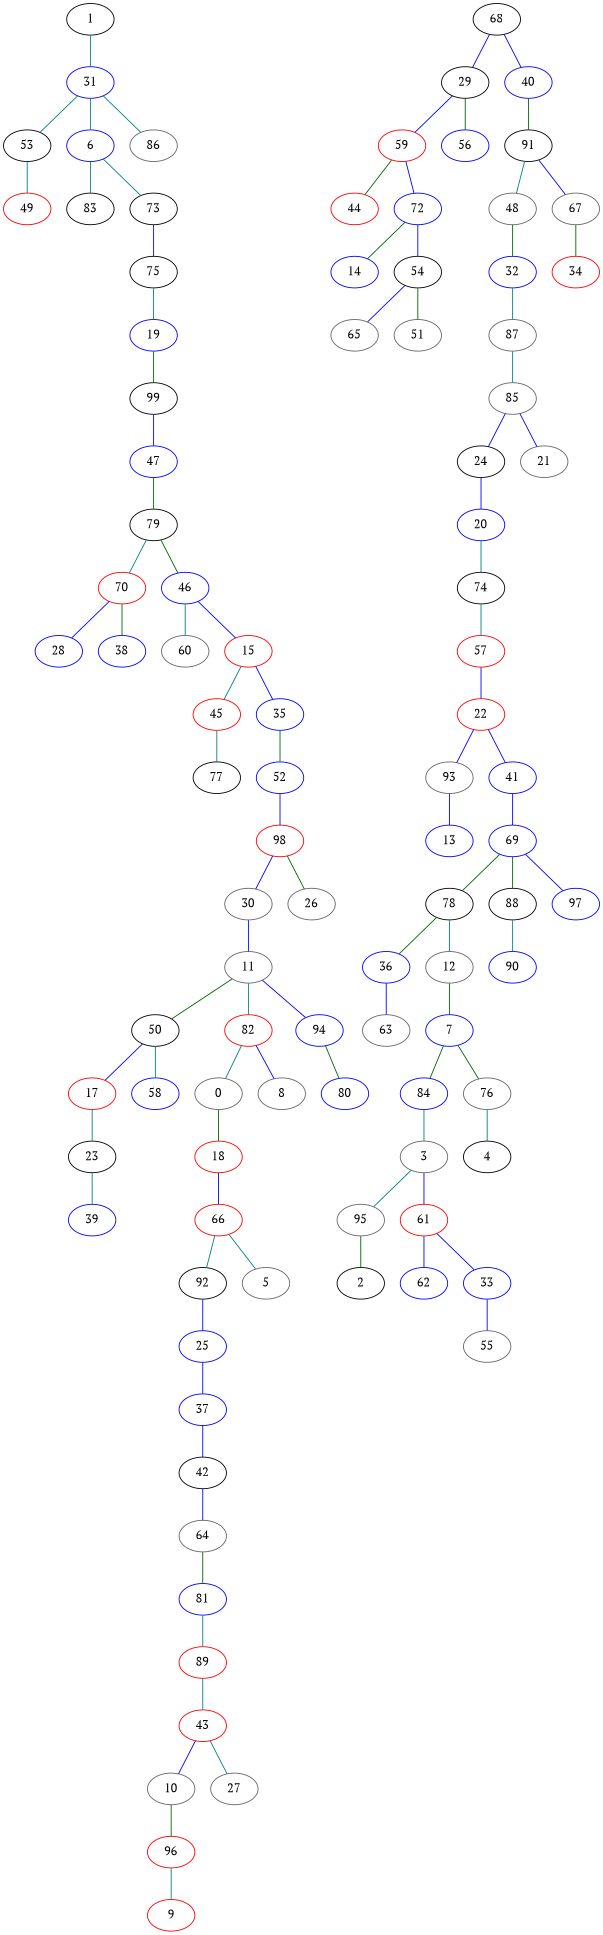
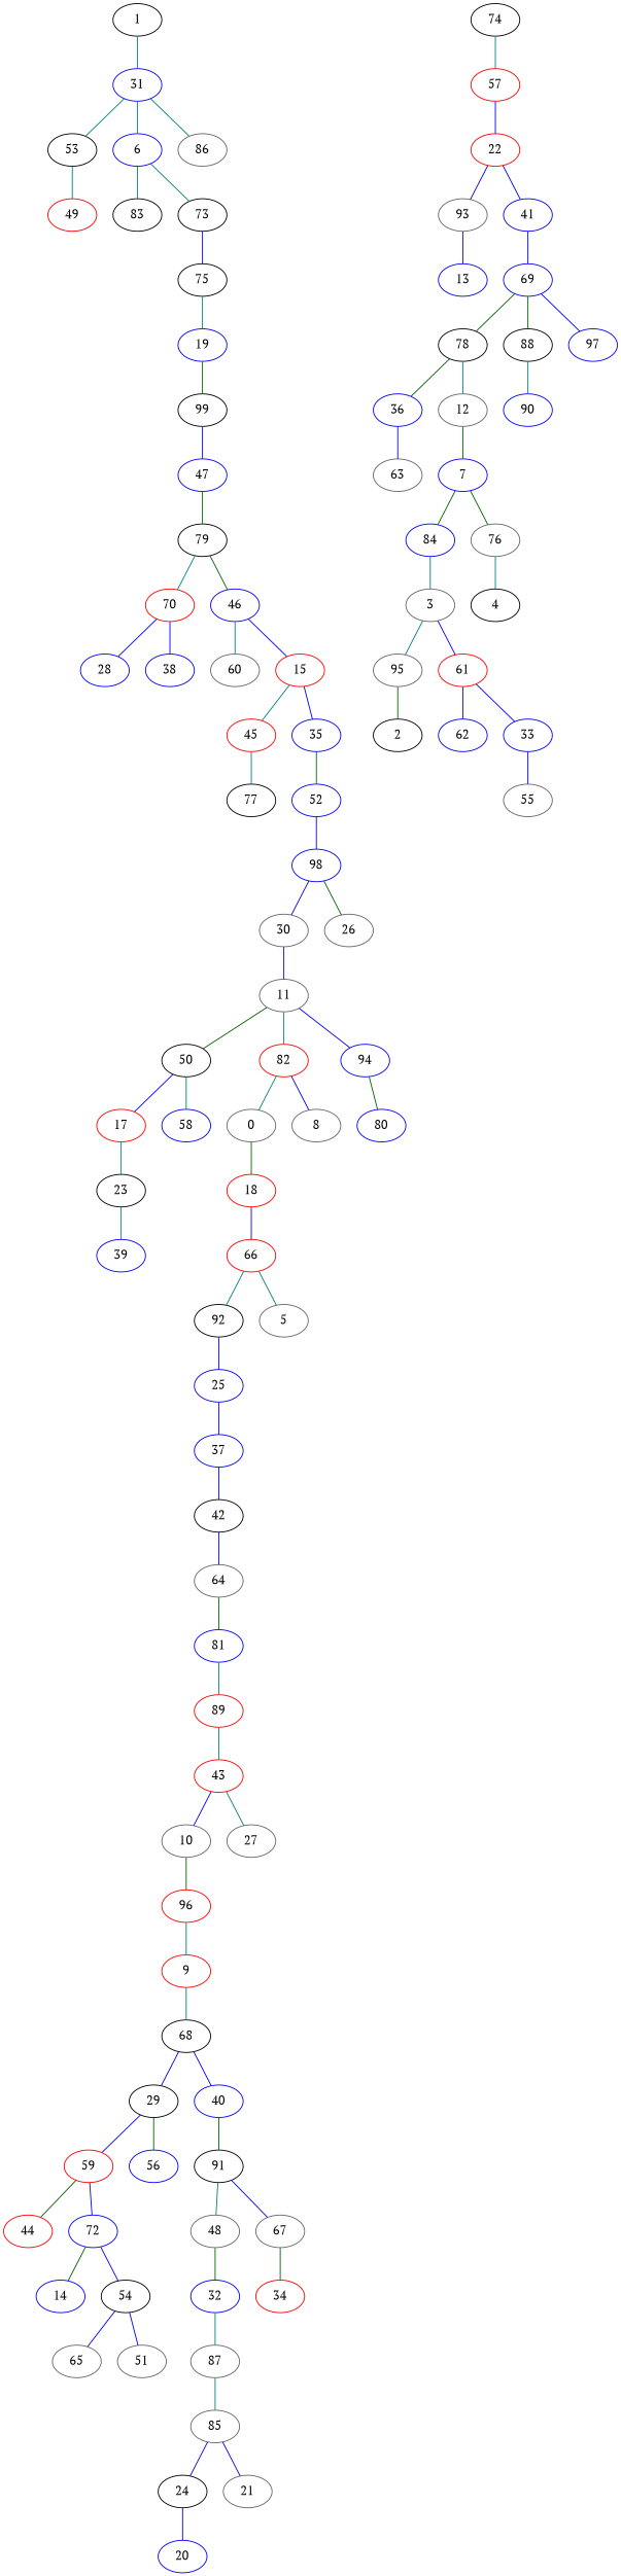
  graph {
    fontname="PT Serif"
    node [color=blue fontname="PT Serif"]
    edge [color=blue fontname="PT Serif"]
    30 [color=gray40]
-   98 [color=red]
+   98
    26 [color=gray40]
    11 [color=gray40]
    50 [color=black]
    82 [color=red]
    94
    48 [color=gray40]
    32
    87 [color=gray40]
    85 [color=gray40]
    7
    84
    n14 [color=gray40 label=76]
    3 [color=gray40]
    4 [color=black]
    95 [color=gray40]
    61 [color=red]
    70 [color=red]
    28
    38
    17 [color=red]
    23 [color=black]
    39
    24 [color=black]
    21 [color=gray40]
    2 [color=black]
    62
    33
    60 [color=gray40]
    46
    15 [color=red]
    45 [color=red]
    35
    1 [color=black]
    31
    53 [color=black]
    6
    86 [color=gray40]
    49 [color=red]
    83 [color=black]
    73 [color=black]
    20
    58
    74 [color=black]
    77 [color=black]
    52
    79 [color=black]
    47
    55 [color=gray40]
    57 [color=red]
    0 [color=gray40]
    8 [color=gray40]
    80
    99 [color=black]
    22 [color=red]
    75 [color=black]
    93 [color=gray40]
    41
    19
    13
    69
    78 [color=black]
    36
    12 [color=gray40]
    63 [color=gray40]
    92 [color=black]
    25
    37
    42 [color=black]
    18 [color=red]
    66 [color=red]
    59 [color=red]
    44 [color=red]
    72
    14
    54 [color=black]
    88 [color=black]
    97
    29 [color=black]
    56
    65 [color=gray40]
    51 [color=gray40]
    5 [color=gray40]
    90
    64 [color=gray40]
    81
    89 [color=red]
    9 [color=red]
    68 [color=black]
    40
    91 [color=black]
    43 [color=red]
    10 [color=gray40]
    27 [color=gray40]
    96 [color=red]
    67 [color=gray40]
    34 [color=red]
    30 -- 11
    98 -- 30
    98 -- 26 [color=darkgreen]
    11 -- 50 [color=darkgreen]
    11 -- 82 [color=teal]
    11 -- 94
    50 -- 17
    50 -- 58 [color=teal]
    82 -- 0 [color=teal]
    82 -- 8
    94 -- 80 [color=darkgreen]
    48 -- 32 [color=darkgreen]
    32 -- 87 [color=teal]
    87 -- 85 [color=teal]
    85 -- 24
    85 -- 21
    7 -- 84 [color=darkgreen]
    7 -- n14 [color=darkgreen]
    84 -- 3 [color=teal]
    n14 -- 4 [color=teal]
    3 -- 95 [color=teal]
    3 -- 61
    95 -- 2 [color=darkgreen]
    61 -- 62
    61 -- 33
    70 -- 28
-   70 -- 38 [color=darkgreen]
+   70 -- 38
    17 -- 23 [color=teal]
    23 -- 39 [color=teal]
    24 -- 20
    33 -- 55
    46 -- 60 [color=teal]
    46 -- 15
    15 -- 45 [color=teal]
    15 -- 35
    45 -- 77 [color=teal]
    35 -- 52 [color=darkgreen]
    1 -- 31 [color=teal]
    31 -- 53 [color=teal]
    31 -- 6 [color=teal]
    31 -- 86 [color=teal]
    53 -- 49 [color=teal]
    6 -- 83 [color=teal]
    6 -- 73 [color=teal]
    73 -- 75
-   20 -- 74 [color=teal]
    74 -- 57 [color=teal]
    52 -- 98
    79 -- 70 [color=teal]
    79 -- 46 [color=darkgreen]
    47 -- 79 [color=darkgreen]
    57 -- 22
    0 -- 18 [color=darkgreen]
    99 -- 47
    22 -- 93
    22 -- 41
    75 -- 19 [color=teal]
    93 -- 13
    41 -- 69
    19 -- 99 [color=darkgreen]
    69 -- 78 [color=darkgreen]
    69 -- 88 [color=darkgreen]
    69 -- 97
    78 -- 36 [color=darkgreen]
    78 -- 12 [color=teal]
    36 -- 63
    12 -- 7 [color=darkgreen]
    92 -- 25
    25 -- 37
    37 -- 42
    42 -- 64
    18 -- 66
    66 -- 92 [color=teal]
    66 -- 5 [color=teal]
    59 -- 44 [color=darkgreen]
    59 -- 72
    72 -- 14 [color=darkgreen]
    72 -- 54
    54 -- 65
-   54 -- 51 [color=darkgreen]
+   54 -- 51
    88 -- 90 [color=teal]
    29 -- 59
    29 -- 56 [color=darkgreen]
    64 -- 81 [color=darkgreen]
    81 -- 89 [color=teal]
    89 -- 43 [color=teal]
+   9 -- 68 [color=teal]
    68 -- 29
    68 -- 40
    40 -- 91 [color=darkgreen]
    91 -- 48 [color=teal]
    91 -- 67
    43 -- 10
    43 -- 27 [color=teal]
    10 -- 96 [color=darkgreen]
    96 -- 9 [color=teal]
    67 -- 34 [color=darkgreen]
  }
